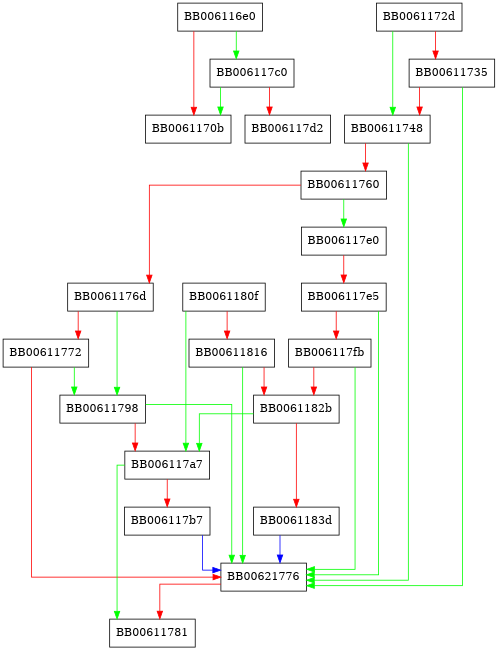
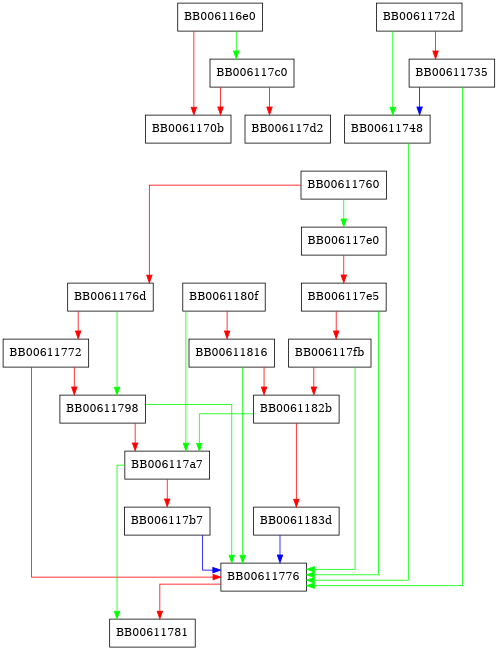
  digraph {
    fontname="DejaVu Serif"
    splines=ortho
    node [fontname="DejaVu Serif" shape=box]
    edge [color=red fontname="DejaVu Serif"]
    BB006116e0
    BB006117c0
    BB0061170b
    BB006117d2
-   BB00611776 [label=BB00621776]
+   BB00611776
    BB00611781
    BB0061172d
    BB00611748
    BB00611735
    BB00611760
    BB006117e0
    BB0061176d
    BB006117e5
    BB00611798
    BB00611772
    BB006117fb
    BB006117a7
    BB006117b7
    BB0061182b
    BB0061180f
    BB00611816
    BB0061183d
    BB006116e0 -> BB006117c0 [color=green]
    BB006116e0 -> BB0061170b
-   BB006117c0 -> BB0061170b [color=green]
+   BB006117c0 -> BB0061170b
    BB006117c0 -> BB006117d2
    BB00611776 -> BB00611781
    BB0061172d -> BB00611748 [color=green]
    BB0061172d -> BB00611735
    BB00611748 -> BB00611776 [color=green]
-   BB00611748 -> BB00611760
    BB00611735 -> BB00611776 [color=green]
-   BB00611735 -> BB00611748
+   BB00611735 -> BB00611748 [color=blue]
    BB00611760 -> BB006117e0 [color=green]
    BB00611760 -> BB0061176d
    BB006117e0 -> BB006117e5
    BB0061176d -> BB00611798 [color=green]
    BB0061176d -> BB00611772
    BB006117e5 -> BB00611776 [color=green]
    BB006117e5 -> BB006117fb
    BB00611798 -> BB00611776 [color=green]
    BB00611798 -> BB006117a7
    BB00611772 -> BB00611776
-   BB00611772 -> BB00611798 [color=green]
+   BB00611772 -> BB00611798
    BB006117fb -> BB00611776 [color=green]
    BB006117fb -> BB0061182b
    BB006117a7 -> BB00611781 [color=green]
    BB006117a7 -> BB006117b7
    BB006117b7 -> BB00611776 [color=blue]
    BB0061182b -> BB006117a7 [color=green]
    BB0061182b -> BB0061183d
    BB0061180f -> BB006117a7 [color=green]
    BB0061180f -> BB00611816
    BB00611816 -> BB00611776 [color=green]
    BB00611816 -> BB0061182b
    BB0061183d -> BB00611776 [color=blue]
  }
